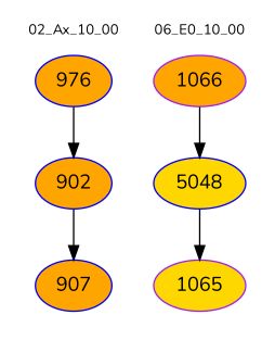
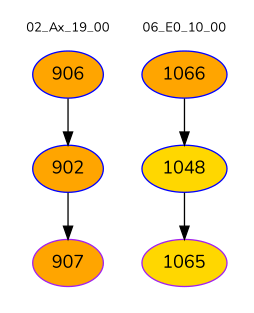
  digraph {
    fontname=Nunito
    node [color=blue fillcolor=orange fontname=Nunito style=filled]
    edge [color=black fontname=Nunito]
-   n1 [label=976]
+   n1 [label=906]
    n2 [label=902]
-   n3 [label=907]
-   n4 [color=purple label=1066]
-   n5 [fillcolor=gold label=5048]
+   n3 [color=purple label=907]
+   n4 [label=1066]
+   n5 [fillcolor=gold label=1048]
    n6 [color=purple fillcolor=gold label=1065]
    subgraph cluster_1 {
      color=white
      fontsize=10
-     label="02_Ax_10_00"
+     label="02_Ax_19_00"
      n1
      n2
      n3
    }
    subgraph cluster_2 {
      color=white
      fontsize=10
      label="06_E0_10_00"
      n4
      n5
      n6
    }
    n1 -> n2
    n2 -> n3
    n4 -> n5
    n5 -> n6
  }
